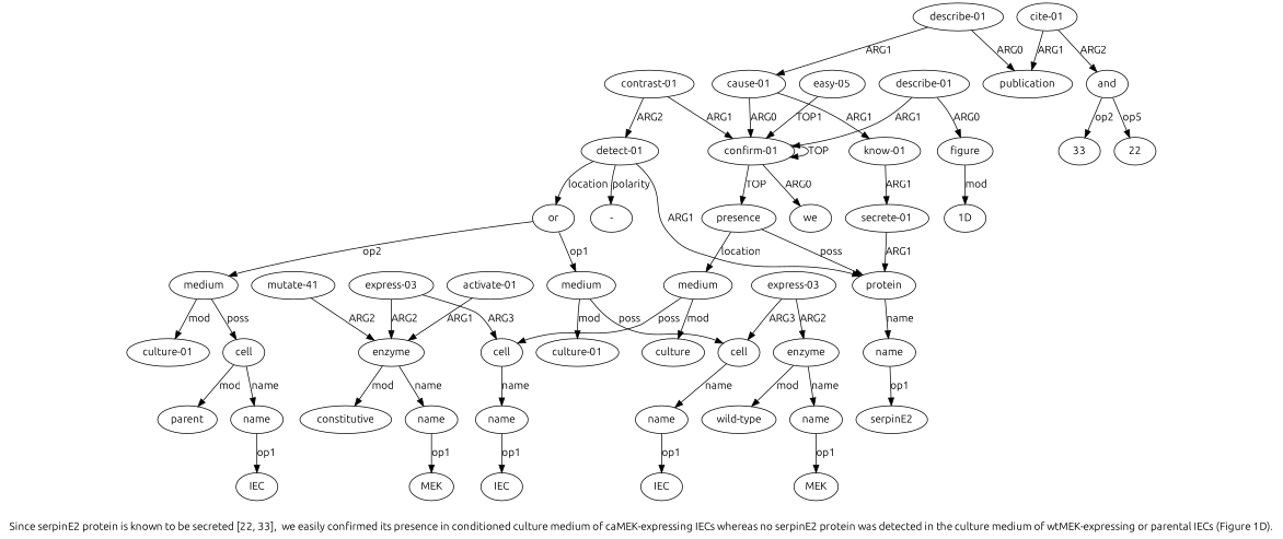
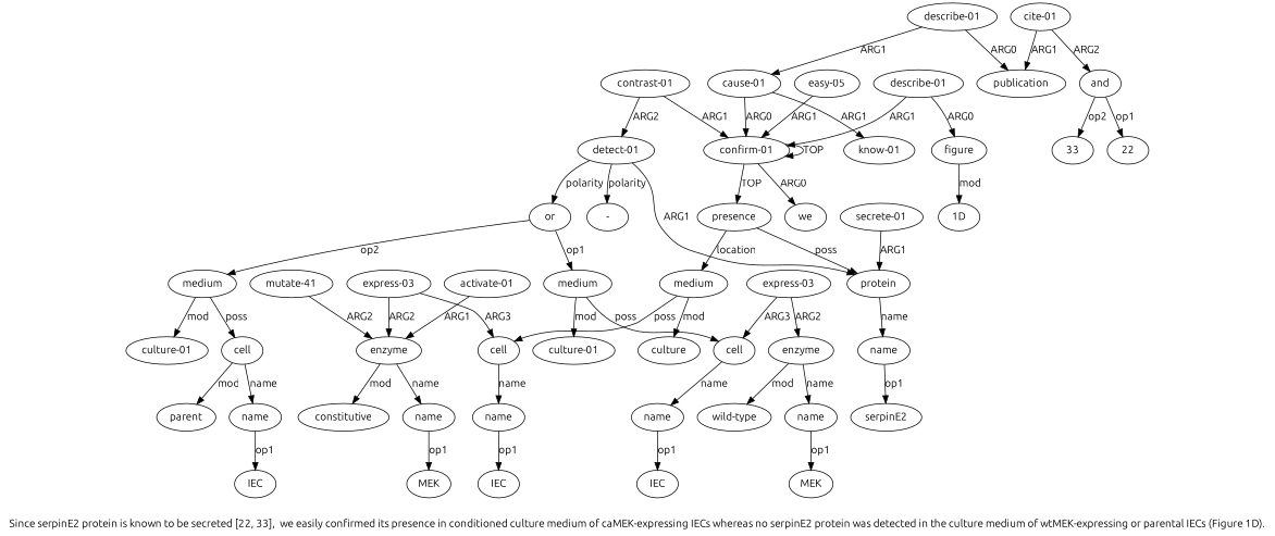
  digraph {
    fontname=Ubuntu
    label="Since serpinE2 protein is known to be secreted [22, 33],  we easily confirmed its presence in conditioned culture medium of caMEK-expressing IECs whereas no serpinE2 protein was detected in the culture medium of wtMEK-expressing or parental IECs (Figure 1D)."
    node [color=black fontname=Ubuntu gold_ind=-1 gold_label=name test_ind=-1 test_label=name]
    edge [color=black fontname=Ubuntu gold_label=ARG1 test_label=ARG1]
    n1 [gold_ind=20 gold_label="know-01" label="know-01" test_ind=20 test_label="know-01"]
    n2 [gold_ind=21 gold_label="secrete-01" label="secrete-01" test_ind=21 test_label="secrete-01"]
    n3 [gold_ind=3 gold_label=protein label=protein test_ind=3 test_label=protein]
    n4 [gold_ind=4 label=name test_ind=4]
    n5 [gold_label=serpinE2 label=serpinE2 test_label=serpinE2]
    n6 [gold_ind=22 gold_label="describe-01" label="describe-01" test_ind=22 test_label="describe-01"]
    n7 [gold_ind=23 gold_label=publication label=publication test_ind=23 test_label=publication]
    n8 [gold_ind=19 gold_label="cause-01" label="cause-01" test_ind=19 test_label="cause-01"]
    n9 [gold_ind=0 gold_label="confirm-01" label="confirm-01" test_ind=0 test_label="confirm-01"]
    n10 [gold_ind=1 gold_label=we label=we test_ind=1 test_label=we]
    n11 [gold_ind=2 gold_label=presence label=presence test_ind=2 test_label=presence]
    n12 [gold_ind=24 gold_label="cite-01" label="cite-01" test_ind=24 test_label="cite-01"]
    n13 [gold_ind=25 gold_label=and label=and test_ind=25 test_label=and]
    n14 [gold_label=22 label=22 test_label=22]
    n15 [gold_label=33 label=33 test_label=33]
    n16 [gold_ind=26 gold_label="contrast-01" label="contrast-01" test_ind=26 test_label="contrast-01"]
    n17 [gold_ind=27 gold_label="detect-01" label="detect-01" test_ind=27 test_label="detect-01"]
    n18 [gold_ind=28 gold_label=or label=or test_ind=28 test_label=or]
    n19 [gold_label="-" label="-" test_label="-"]
    n20 [gold_ind=29 gold_label=medium label=medium test_ind=29 test_label=medium]
    n21 [gold_ind=37 gold_label=medium label=medium test_ind=37 test_label=medium]
    n22 [gold_ind=5 gold_label=medium label=medium test_ind=5 test_label=medium]
    n23 [gold_ind=31 gold_label=cell label=cell test_ind=31 test_label=cell]
    n24 [gold_ind=30 gold_label="culture-01" label="culture-01" test_ind=30 test_label="culture-01"]
    n25 [gold_ind=39 gold_label=cell label=cell test_ind=39 test_label=cell]
    n26 [gold_ind=38 gold_label="culture-01" label="culture-01" test_ind=38 test_label="culture-01"]
    n27 [gold_ind=32 label=name test_ind=32]
    n28 [gold_ind=40 label=name test_ind=40]
    n29 [gold_ind=41 gold_label=parent label=parent test_ind=41 test_label=parent]
    n30 [gold_label=IEC label=IEC test_label=IEC]
    n31 [gold_label="1D" label="1D" test_label="1D"]
    n32 [gold_label=IEC label=IEC test_label=IEC]
    n33 [gold_label=MEK label=MEK test_label=MEK]
    n34 [gold_ind=36 gold_label="wild-type" label="wild-type" test_ind=36 test_label="wild-type"]
    n35 [gold_ind=33 gold_label="express-03" label="express-03" test_ind=33 test_label="express-03"]
    n36 [gold_ind=34 gold_label=enzyme label=enzyme test_ind=34 test_label=enzyme]
    n37 [gold_ind=35 label=name test_ind=35]
    n38 [gold_label=MEK label=MEK test_label=MEK]
    n39 [gold_label=IEC label=IEC test_label=IEC]
    n40 [gold_ind=15 gold_label="activate-01" label="activate-01" test_ind=15 test_label="activate-01"]
    n41 [gold_ind=11 gold_label=enzyme label=enzyme test_ind=11 test_label=enzyme]
    n42 [gold_ind=14 gold_label=constitutive label=constitutive test_ind=14 test_label=constitutive]
    n43 [gold_ind=12 label=name test_ind=12]
    n44 [gold_ind=17 gold_label=figure label=figure test_ind=17 test_label=figure]
    n45 [gold_ind=16 gold_label="describe-01" label="describe-01" test_ind=16 test_label="describe-01"]
    n46 [gold_ind=10 gold_label="express-03" label="express-03" test_ind=10 test_label="express-03"]
    n47 [gold_ind=8 gold_label=cell label=cell test_ind=8 test_label=cell]
    n48 [gold_ind=9 label=name test_ind=9]
    n49 [gold_ind=13 gold_label="mutate-01" label="mutate-41" test_ind=13 test_label="mutate-01"]
    n50 [gold_ind=18 gold_label="easy-05" label="easy-05" test_ind=18 test_label="easy-05"]
    n51 [gold_ind=6 gold_label=culture label=culture test_ind=6 test_label=culture]
-   n1 -> n2 [label=ARG1]
    n2 -> n3 [label=ARG1]
    n3 -> n4 [gold_label=name label=name test_label=name]
    n4 -> n5 [gold_label=op1 label=op1 test_label=op1]
    n6 -> n7 [gold_label=ARG0 label=ARG0 test_label=ARG0]
    n6 -> n8 [label=ARG1]
    n8 -> n1 [label=ARG1]
    n8 -> n9 [gold_label=ARG0 label=ARG0 test_label=ARG0]
    n9 -> n9 [gold_label=TOP label=TOP test_label=TOP]
    n9 -> n10 [gold_label=ARG0 label=ARG0 test_label=ARG0]
    n9 -> n11 [label=TOP]
    n11 -> n3 [gold_label=poss label=poss test_label=poss]
    n11 -> n22 [gold_label=location label=location test_label=location]
    n12 -> n7 [label=ARG1]
    n12 -> n13 [gold_label=ARG2 label=ARG2 test_label=ARG2]
-   n13 -> n14 [gold_label=op1 label=op5 test_label=op1]
+   n13 -> n14 [gold_label=op1 label=op1 test_label=op1]
    n13 -> n15 [gold_label=op2 label=op2 test_label=op2]
    n16 -> n9 [label=ARG1]
    n16 -> n17 [gold_label=ARG2 label=ARG2 test_label=ARG2]
    n17 -> n3 [label=ARG1]
-   n17 -> n18 [gold_label=location label=location test_label=location]
+   n17 -> n18 [gold_label=location label=polarity test_label=location]
    n17 -> n19 [gold_label=polarity label=polarity test_label=polarity]
    n18 -> n20 [gold_label=op1 label=op1 test_label=op1]
    n18 -> n21 [gold_label=op2 label=op2 test_label=op2]
    n20 -> n23 [gold_label=poss label=poss test_label=poss]
    n20 -> n24 [gold_label=mod label=mod test_label=mod]
    n21 -> n25 [gold_label=poss label=poss test_label=poss]
    n21 -> n26 [gold_label=mod label=mod test_label=mod]
    n22 -> n47 [gold_label=poss label=poss test_label=poss]
    n22 -> n51 [gold_label=mod label=mod test_label=mod]
    n23 -> n27 [gold_label=name label=name test_label=name]
    n25 -> n28 [gold_label=name label=name test_label=name]
    n25 -> n29 [gold_label=mod label=mod test_label=mod]
    n27 -> n30 [gold_label=op1 label=op1 test_label=op1]
    n28 -> n32 [gold_label=op1 label=op1 test_label=op1]
    n35 -> n23 [gold_label=ARG3 label=ARG3 test_label=ARG3]
    n35 -> n36 [gold_label=ARG2 label=ARG2 test_label=ARG2]
    n36 -> n34 [gold_label=mod label=mod test_label=mod]
    n36 -> n37 [gold_label=name label=name test_label=name]
    n37 -> n38 [gold_label=op1 label=op1 test_label=op1]
    n40 -> n41 [label=ARG1]
    n41 -> n42 [gold_label=mod label=mod test_label=mod]
    n41 -> n43 [gold_label=name label=name test_label=name]
    n43 -> n33 [gold_label=op1 label=op1 test_label=op1]
    n44 -> n31 [gold_label=mod label=mod test_label=mod]
    n45 -> n9 [label=ARG1]
    n45 -> n44 [gold_label=ARG0 label=ARG0 test_label=ARG0]
    n46 -> n41 [gold_label=ARG2 label=ARG2 test_label=ARG2]
    n46 -> n47 [gold_label=ARG3 label=ARG3 test_label=ARG3]
    n47 -> n48 [gold_label=name label=name test_label=name]
    n48 -> n39 [gold_label=op1 label=op1 test_label=op1]
    n49 -> n41 [gold_label=ARG2 label=ARG2 test_label=ARG2]
-   n50 -> n9 [label=TOP1]
+   n50 -> n9 [label=ARG1]
  }
